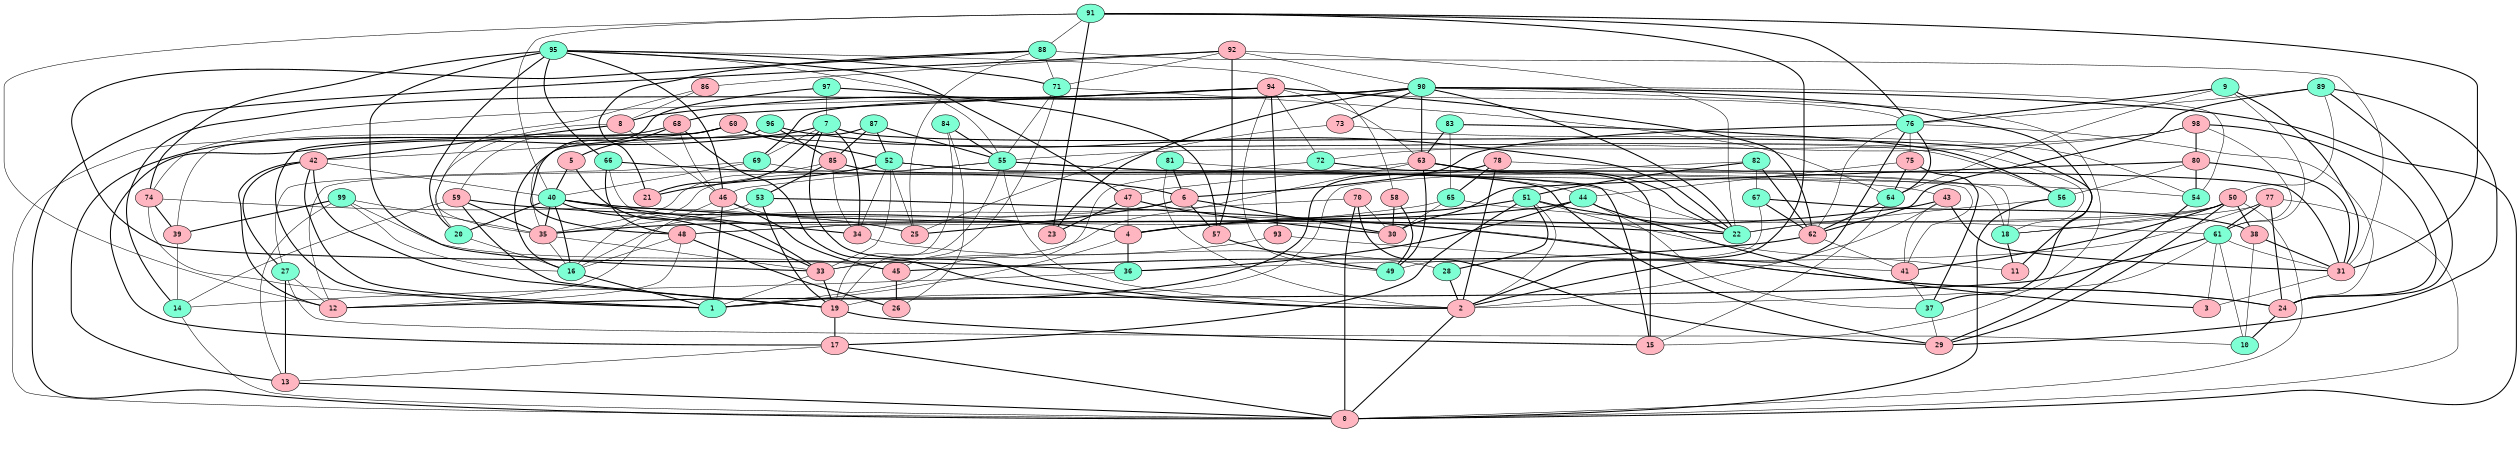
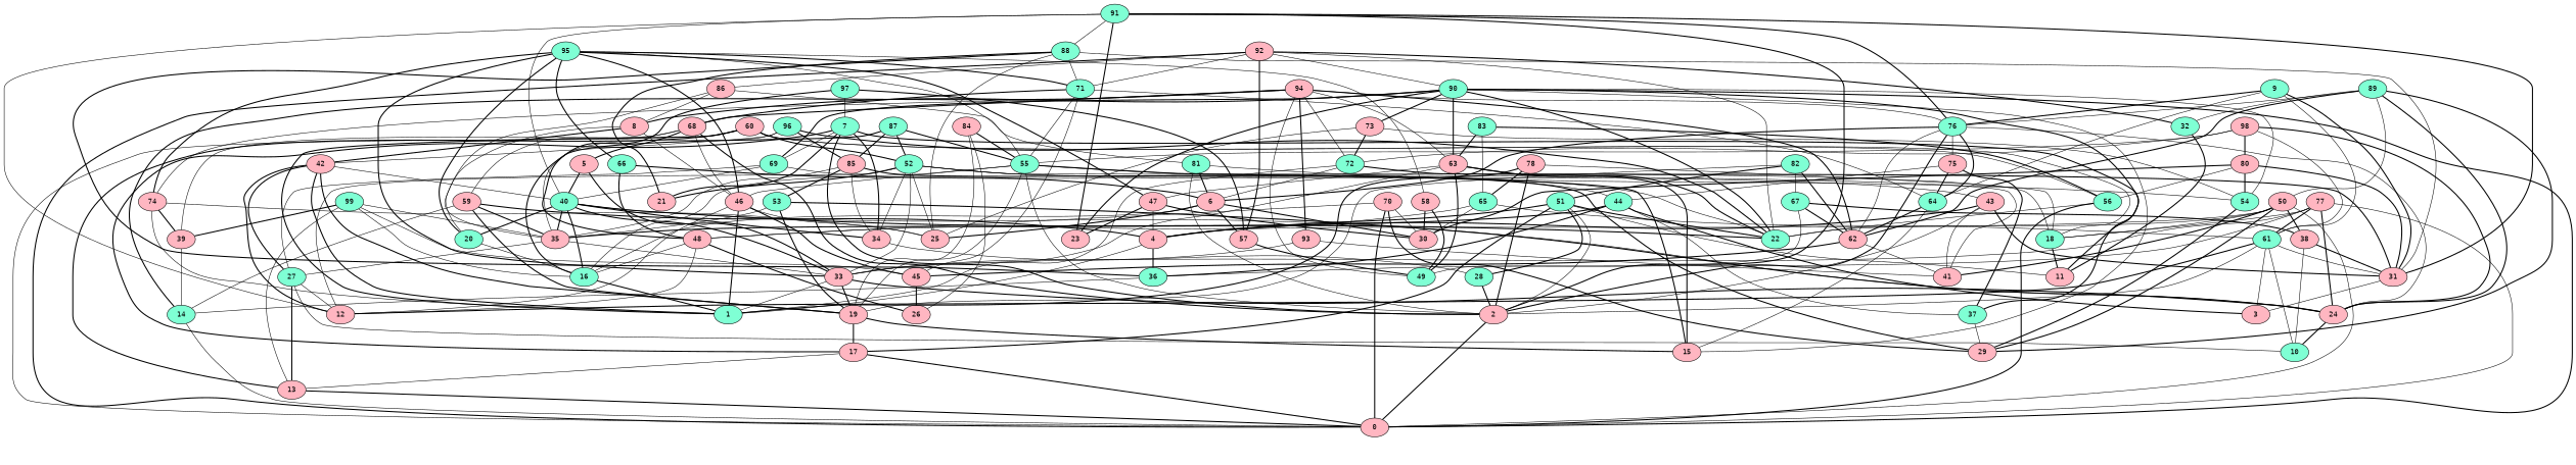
  digraph {
    fontname="DejaVu Sans Mono"
    node [fillcolor=lightpink fontname="DejaVu Sans Mono" style=filled]
    edge [color=black dir=none fontname="DejaVu Sans Mono" style=bold]
    97 [fillcolor=aquamarine]
    57
    48
    7 [fillcolor=aquamarine]
    49 [fillcolor=aquamarine]
    16 [fillcolor=aquamarine]
    26
    12
    17
    21
    2
    37 [fillcolor=aquamarine]
    34
    69 [fillcolor=aquamarine]
    82 [fillcolor=aquamarine]
    67 [fillcolor=aquamarine]
    19
    62
    51 [fillcolor=aquamarine]
    38
    15
    45
    41
    11
    4
    28 [fillcolor=aquamarine]
    22 [fillcolor=aquamarine]
    13
    0
    87 [fillcolor=aquamarine]
    52 [fillcolor=aquamarine]
    85
    55 [fillcolor=aquamarine]
    25
    33
    43
    44 [fillcolor=aquamarine]
    29
    35
    53 [fillcolor=aquamarine]
    18 [fillcolor=aquamarine]
    46
    71 [fillcolor=aquamarine]
    68
    64 [fillcolor=aquamarine]
    5
    59
    88 [fillcolor=aquamarine]
    36 [fillcolor=aquamarine]
    31
    14 [fillcolor=aquamarine]
    3
    39
    74
    1 [fillcolor=aquamarine]
    94
    93
    63
    72 [fillcolor=aquamarine]
    76 [fillcolor=aquamarine]
    47
    6
    24
    75
    42
    40 [fillcolor=aquamarine]
    27 [fillcolor=aquamarine]
    20 [fillcolor=aquamarine]
    10 [fillcolor=aquamarine]
    70
    30
    66 [fillcolor=aquamarine]
    60
    56 [fillcolor=aquamarine]
    9 [fillcolor=aquamarine]
    61 [fillcolor=aquamarine]
    73
    54 [fillcolor=aquamarine]
    80
+   32 [fillcolor=aquamarine]
    23
    77
    50
    89 [fillcolor=aquamarine]
    98
    83 [fillcolor=aquamarine]
    65 [fillcolor=aquamarine]
    99 [fillcolor=aquamarine]
    58
-   84 [fillcolor=aquamarine]
+   84
    90 [fillcolor=aquamarine]
    8
    95 [fillcolor=aquamarine]
    81 [fillcolor=aquamarine]
    91 [fillcolor=aquamarine]
    78
    86
    92
    96 [fillcolor=aquamarine]
    subgraph sub_1 {
      97
      57
      48
      7
      49
      16
      26
      12
      17
      21
      2
      37
      34
      69
      82
      67
      19
      62
      51
      38
      15
      45
      41
      11
      4
      28
      22
      13
      0
      87
      52
      85
      55
      25
      33
      43
      44
      29
      35
      53
      18
      46
      71
      68
      64
      5
      59
      88
      36
      31
      14
      3
      39
      74
      1
      94
      93
      63
      72
      76
      47
      6
      24
      75
      42
      40
      27
      20
      10
      70
      30
      66
      60
      56
      9
      61
      73
      54
      80
+     32
      23
      77
      50
      89
      98
      83
      65
      99
      58
      84
      90
      8
      95
      81
      91
      78
      86
      92
      96
    }
    97 -> 57
    97 -> 48
    97 -> 7 [style=solid]
    57 -> 49
    48 -> 16 [style=solid]
    48 -> 26
    48 -> 12 [style=solid]
    7 -> 17
    7 -> 21
    7 -> 2
    7 -> 37
    7 -> 34
    7 -> 69 [style=solid]
    16 -> 1
    17 -> 13 [style=solid]
    17 -> 0
    2 -> 0
    37 -> 29 [style=solid]
    34 -> 28 [style=solid]
    69 -> 22 [style=solid]
    69 -> 40 [style=solid]
    69 -> 27 [style=solid]
    82 -> 67 [style=solid]
    82 -> 19 [style=solid]
    82 -> 62
    82 -> 51
    67 -> 49 [style=solid]
    67 -> 62
    67 -> 38
    19 -> 17
    19 -> 15
    62 -> 45
    62 -> 41 [style=solid]
    51 -> 17
    51 -> 2 [style=solid]
    51 -> 11 [style=solid]
    51 -> 4
    51 -> 28
    51 -> 22
    38 -> 31
    38 -> 10 [style=solid]
    45 -> 26
-   41 -> 37 [style=solid]
    4 -> 36
    4 -> 1 [style=solid]
    28 -> 2
    13 -> 0
    87 -> 16
    87 -> 52
    87 -> 85
    87 -> 55
    52 -> 12 [style=solid]
    52 -> 21
    52 -> 34 [style=solid]
    52 -> 41 [style=solid]
    52 -> 25 [style=solid]
    52 -> 33 [style=solid]
    52 -> 43 [style=solid]
    52 -> 44 [style=solid]
    85 -> 34 [style=solid]
    85 -> 29
    85 -> 35 [style=solid]
    85 -> 53
    55 -> 16 [style=solid]
    55 -> 2 [style=solid]
    55 -> 19 [style=solid]
    55 -> 15
    55 -> 18 [style=solid]
    55 -> 46 [style=solid]
    33 -> 19
    33 -> 1 [style=solid]
+   33 -> 24
    43 -> 2 [style=solid]
    43 -> 41 [style=solid]
    43 -> 4
    43 -> 31
    44 -> 37 [style=solid]
    44 -> 35
    44 -> 36
    44 -> 3
    35 -> 33 [style=solid]
-   35 -> 16 [style=solid]
+   35 -> 27 [style=solid]
    53 -> 19
    53 -> 35 [style=solid]
    53 -> 24
    18 -> 11
    46 -> 12 [style=solid]
    46 -> 45
    46 -> 25 [style=solid]
    46 -> 1
    71 -> 45 [style=solid]
    71 -> 55 [style=solid]
+   71 -> 68
    71 -> 64 [style=solid]
    68 -> 2
    68 -> 0 [style=solid]
    68 -> 46 [style=solid]
    68 -> 5
    68 -> 59 [style=solid]
    64 -> 62
    64 -> 15 [style=solid]
    5 -> 33
    5 -> 40
    59 -> 19
    59 -> 4
    59 -> 35
    59 -> 14 [style=solid]
    88 -> 21
    88 -> 25 [style=solid]
    88 -> 71 [style=solid]
    88 -> 36
    88 -> 31 [style=solid]
    36 -> 14 [style=solid]
    31 -> 3 [style=solid]
    14 -> 0 [style=solid]
    39 -> 14 [style=solid]
    74 -> 25 [style=solid]
    74 -> 39
    74 -> 1 [style=solid]
    94 -> 49 [style=solid]
    94 -> 62
    94 -> 68
    94 -> 14
    94 -> 74 [style=solid]
    94 -> 93
    94 -> 63 [style=solid]
    94 -> 72 [style=solid]
    94 -> 76 [style=solid]
    93 -> 41 [style=solid]
    93 -> 33 [style=solid]
    63 -> 49
    63 -> 15
    63 -> 22
    63 -> 33 [style=solid]
    63 -> 47 [style=solid]
    72 -> 31
    72 -> 1 [style=solid]
+   72 -> 6 [style=solid]
    76 -> 2
    76 -> 62 [style=solid]
    76 -> 64
    76 -> 6
    76 -> 24 [style=solid]
    76 -> 75 [style=solid]
    47 -> 4 [style=solid]
    47 -> 30
    47 -> 23
    6 -> 57
    6 -> 16 [style=solid]
    6 -> 25
    6 -> 30
    24 -> 10
    75 -> 37
    75 -> 44 [style=solid]
    75 -> 64
    42 -> 12
    42 -> 19
    42 -> 1
    42 -> 40 [style=solid]
    42 -> 27
    40 -> 16
    40 -> 34
    40 -> 22
    40 -> 33
    40 -> 35
    40 -> 24 [style=solid]
    40 -> 20
    27 -> 12 [style=solid]
    27 -> 13
    27 -> 10 [style=solid]
    20 -> 16 [style=solid]
    70 -> 48 [style=solid]
    70 -> 0
    70 -> 29
    70 -> 30 [style=solid]
    66 -> 48
-   66 -> 4 [style=solid]
    66 -> 6
    60 -> 13
    60 -> 52
    60 -> 18 [style=solid]
    60 -> 39 [style=solid]
    60 -> 1
    60 -> 56 [style=solid]
    56 -> 22 [style=solid]
    56 -> 0
    9 -> 64 [style=solid]
    9 -> 31
    9 -> 76
    9 -> 61 [style=solid]
    61 -> 12
    61 -> 2 [style=solid]
    61 -> 31 [style=solid]
    61 -> 3 [style=solid]
    61 -> 10 [style=solid]
    73 -> 25 [style=solid]
+   73 -> 72
    73 -> 54 [style=solid]
    54 -> 29
    80 -> 31
    80 -> 30
    80 -> 56 [style=solid]
    80 -> 54
+   32 -> 11
    77 -> 0 [style=solid]
+   77 -> 33 [style=solid]
    77 -> 18 [style=solid]
    77 -> 36 [style=solid]
    77 -> 24
    77 -> 61
    50 -> 38
    50 -> 41
    50 -> 4 [style=solid]
    50 -> 22 [style=solid]
    50 -> 0 [style=solid]
    50 -> 29
    50 -> 18 [style=solid]
    89 -> 62
    89 -> 29
    89 -> 76 [style=solid]
    89 -> 24
+   89 -> 32 [style=solid]
    89 -> 50 [style=solid]
    98 -> 55 [style=solid]
    98 -> 72 [style=solid]
    98 -> 24
    98 -> 61 [style=solid]
    98 -> 80
    83 -> 63
    83 -> 56
    83 -> 65 [style=solid]
    65 -> 48 [style=solid]
    65 -> 30 [style=solid]
    65 -> 61 [style=solid]
    99 -> 16 [style=solid]
    99 -> 45 [style=solid]
    99 -> 13 [style=solid]
    99 -> 35 [style=solid]
    99 -> 39
    58 -> 49
    58 -> 30
    84 -> 26 [style=solid]
    84 -> 19 [style=solid]
    84 -> 55
    90 -> 69
    90 -> 15 [style=solid]
    90 -> 11
    90 -> 22
    90 -> 0
    90 -> 63
    90 -> 73
    90 -> 54 [style=solid]
    90 -> 23
    90 -> 8
    8 -> 46 [style=solid]
    8 -> 42
    8 -> 20 [style=solid]
    95 -> 55 [style=solid]
    95 -> 33
    95 -> 46
    95 -> 71
    95 -> 74
    95 -> 47
    95 -> 20
    95 -> 66
    95 -> 58 [style=solid]
    81 -> 2 [style=solid]
    81 -> 6
    81 -> 54 [style=solid]
    91 -> 12 [style=solid]
    91 -> 2
    91 -> 88 [style=solid]
    91 -> 31
    91 -> 76
    91 -> 40 [style=solid]
    91 -> 23
    78 -> 2
    78 -> 18 [style=solid]
    78 -> 1
    78 -> 65
    86 -> 35 [style=solid]
    86 -> 8 [style=solid]
+   86 -> 81 [style=solid]
    92 -> 57
    92 -> 22 [style=solid]
    92 -> 0
    92 -> 71 [style=solid]
+   92 -> 32
    92 -> 90 [style=solid]
    92 -> 86 [style=solid]
    96 -> 22
    96 -> 85
    96 -> 35 [style=solid]
    96 -> 42 [style=solid]
  }
